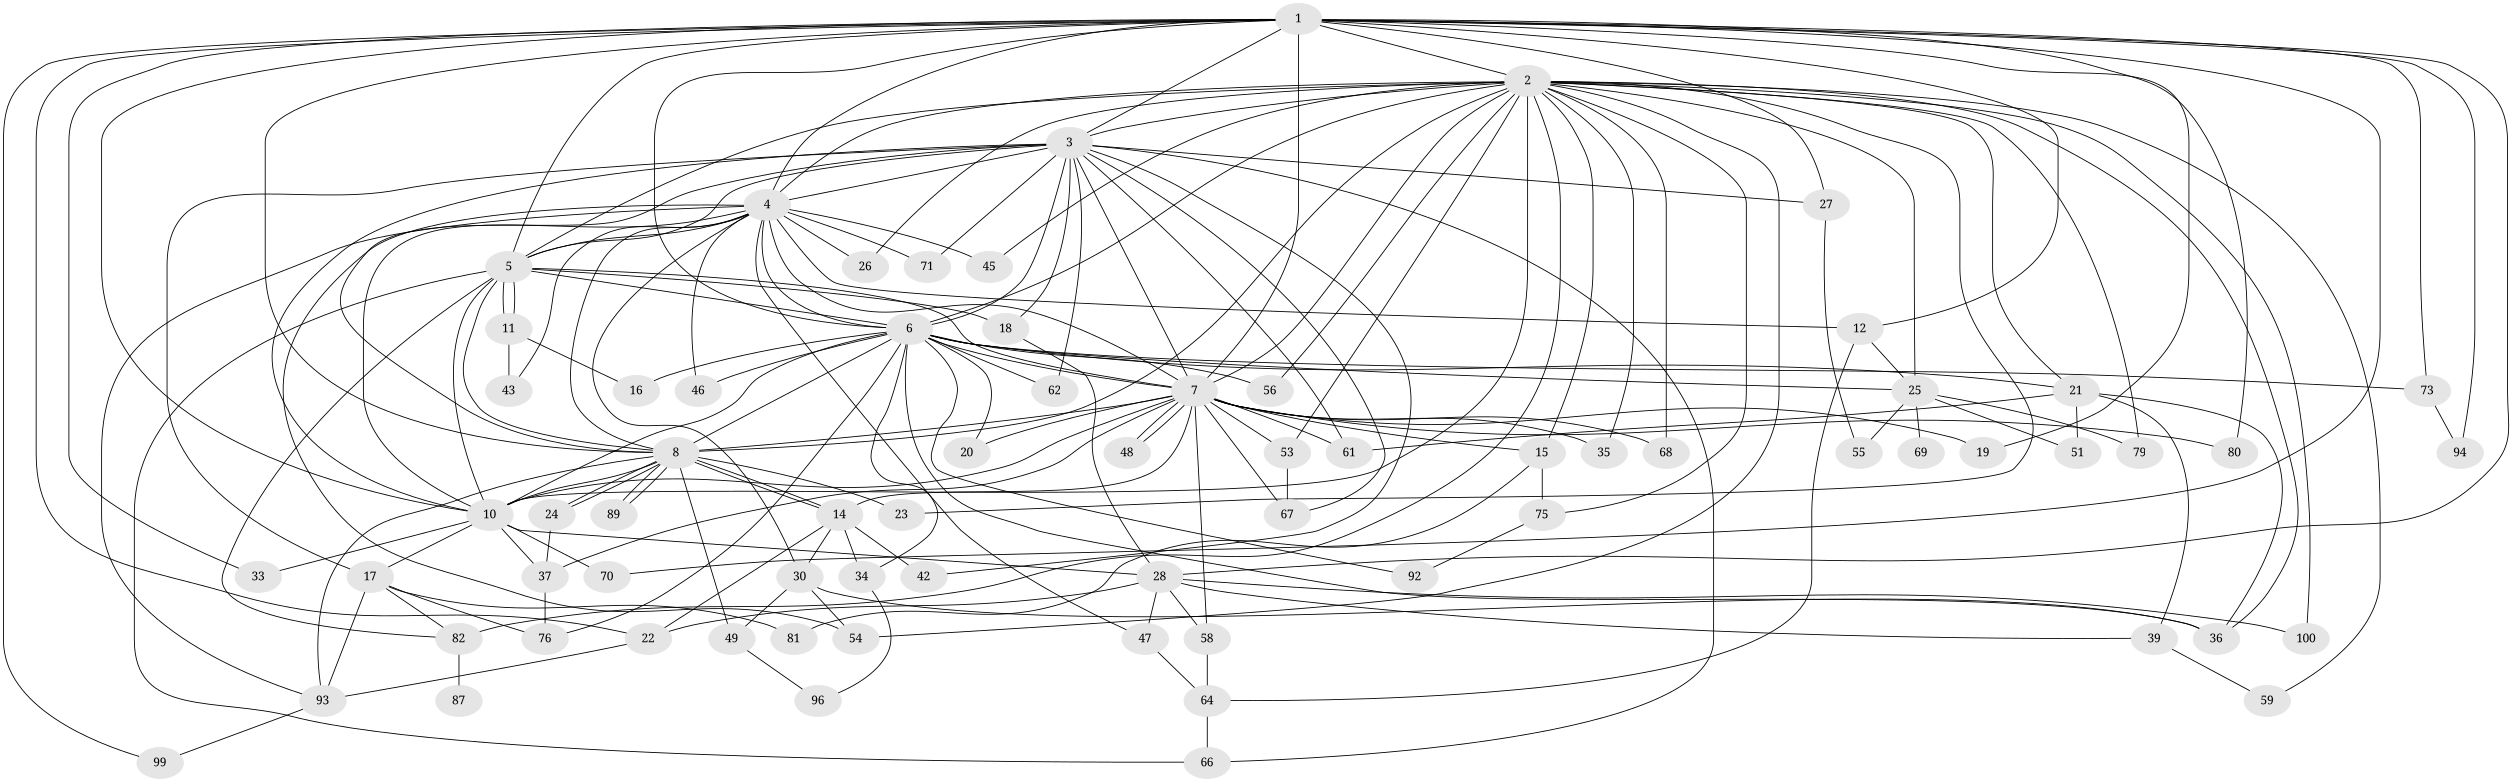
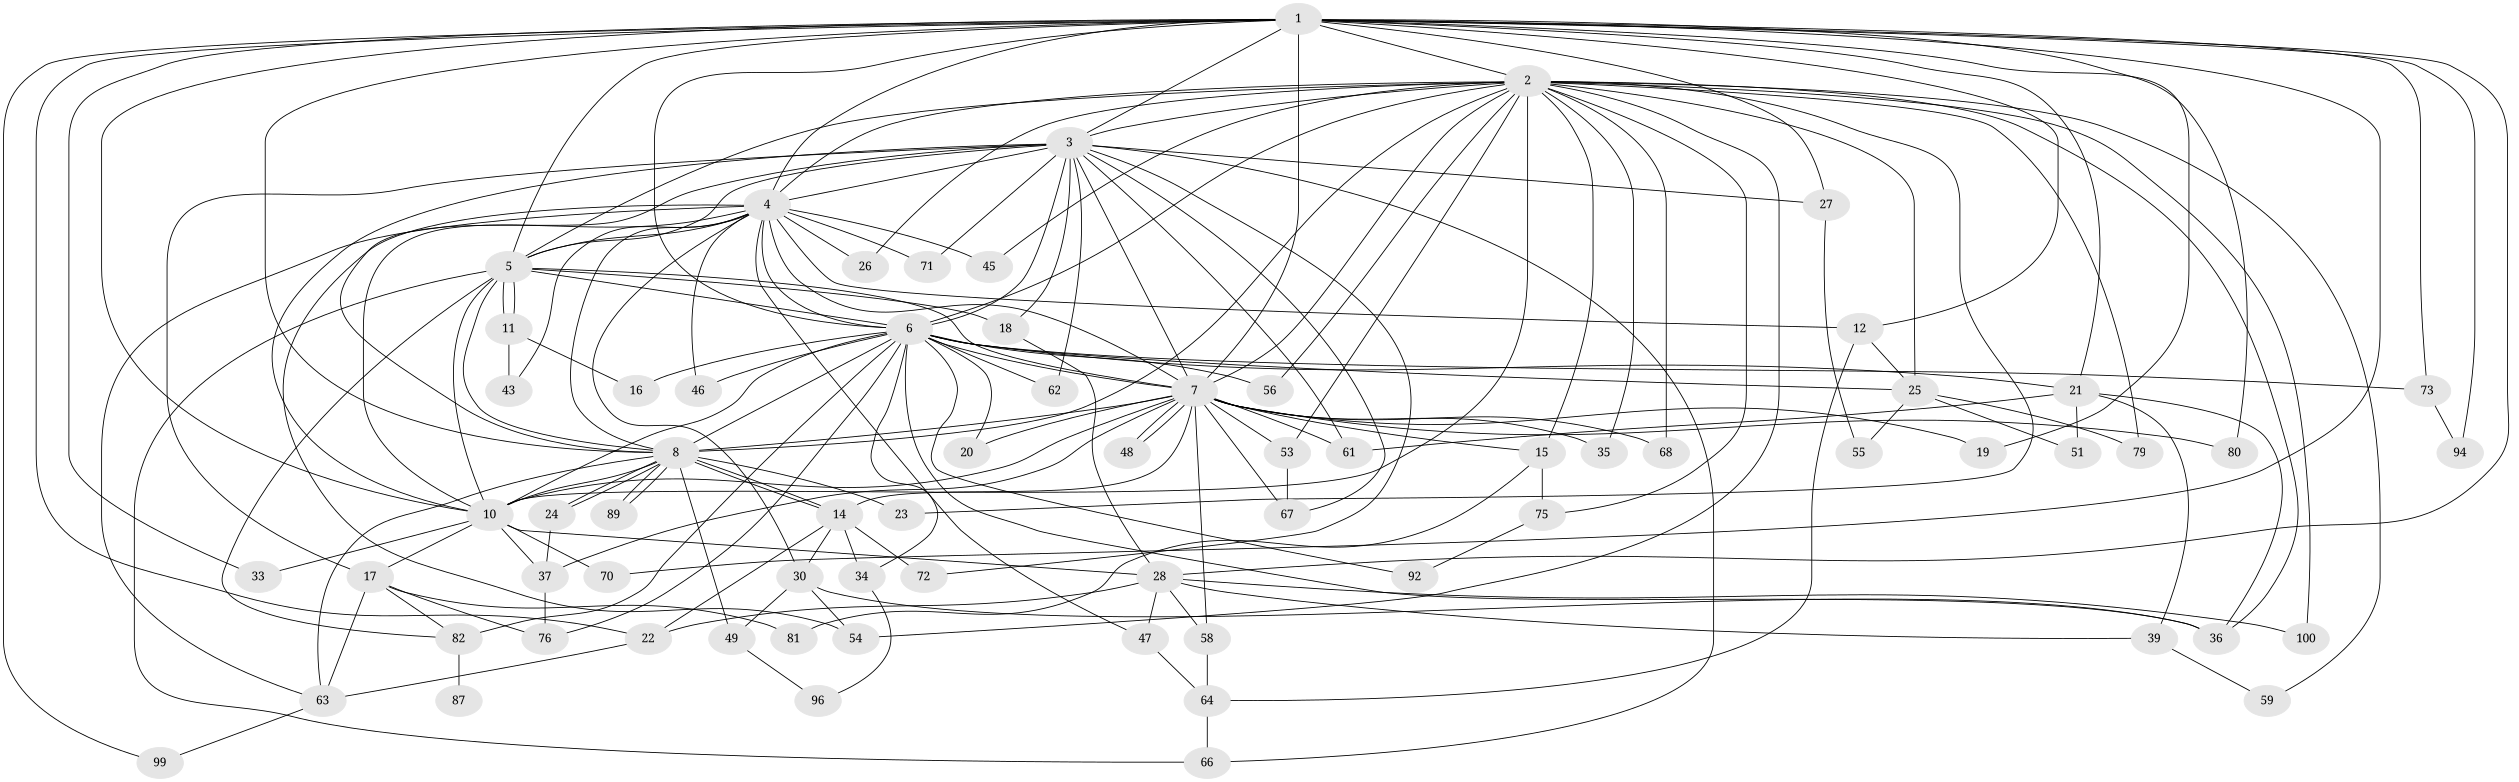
  graph {
    fontname="Noto Serif"
    node [color=gray90 fontname="Noto Serif" style=filled]
    edge [fontname="Noto Serif"]
    1 [super="+15"]
    2 [super="+65"]
    3 [super="+41"]
    4 [super="+77"]
    5 [super="+31"]
    6 [super="+9"]
    7 [super="+22"]
    8 [super="+67"]
    10 [super="+74"]
    12
    19
    27 [super="+40"]
    28 [super="+44"]
    n14 [label=22 super="+84"]
    33
    70
    73
    80
    94
    99
    n21 [label=15]
    21 [super="+38"]
    23
    25 [super="+29"]
    26
    35
    36 [super="+50"]
    45
    53 [super="+88"]
    54 [super="+60"]
    56
    59
    68
    75 [super="+86"]
    79
    82 [super="+85"]
    100
    17 [super="+52"]
    18 [super="+91"]
-   42
+   42 [label=72]
    n41 [label=67]
    62
    66 [super="+97"]
    71
    61
-   63 [super="+72" label=93]
+   63 [super="+72"]
    30
    43
    46 [super="+90"]
    47
    11
    16
    20
    34 [super="+95"]
    76
    92
    14 [super="+98"]
    37 [super="+93"]
    48
    58
    24
    49
    89
    64 [super="+83"]
    55
    39
    81
    51
-   69
    87
    96
    1 -- 2
    1 -- 3
    1 -- 4
    1 -- 5
    1 -- 6 [weight=2]
    1 -- 7 [weight=2]
    1 -- 8
    1 -- 10
    1 -- 12
    1 -- 19
    1 -- 27 [weight=2]
    1 -- 28
    1 -- n14
    1 -- 33
    1 -- 70
    1 -- 73
    1 -- 80
    1 -- 94
    1 -- 99
    2 -- 3
    2 -- 4
    2 -- 5
    2 -- 6 [weight=2]
    2 -- 7 [weight=2]
    2 -- 8
    2 -- 10
    2 -- n21
-   2 -- 21
+   1 -- 21
    2 -- 23
    2 -- 25
    2 -- 26
    2 -- 35
    2 -- 36
    2 -- 45
    2 -- 53
    2 -- 54
    2 -- 56
    2 -- 59
    2 -- 68
    2 -- 75
    2 -- 79
-   2 -- 82
+   6 -- 82
    2 -- 100
    3 -- 4
    3 -- 5
    3 -- 6 [weight=3]
    3 -- 7
    3 -- 8
    3 -- 10
    3 -- 27
    3 -- 17
    3 -- 18
    3 -- 42
    3 -- n41
    3 -- 62
    3 -- 66
    3 -- 71
    3 -- 61
    4 -- 5
    4 -- 6 [weight=2]
    4 -- 7 [weight=2]
    4 -- 8 [weight=2]
    4 -- 10
    4 -- 12
    4 -- 26
    4 -- 45
    4 -- 54
    4 -- 71
    4 -- 63
    4 -- 30
    4 -- 43
    4 -- 46
    4 -- 47
    5 -- 6 [weight=2]
    5 -- 7
    5 -- 8 [weight=2]
    5 -- 10
    5 -- 82
    5 -- 18
    5 -- 66
    5 -- 11
    5 -- 11
    6 -- 7 [weight=2]
    6 -- 8 [weight=2]
    6 -- 10 [weight=3]
    6 -- 73
    6 -- 21
    6 -- 25
    6 -- 36
    6 -- 56
    6 -- 62
    6 -- 46
    6 -- 16
    6 -- 20
    6 -- 34
    6 -- 76
    6 -- 92
    7 -- 8
    7 -- 10
    7 -- 19
    7 -- 80
    7 -- n21
    7 -- 35
    7 -- 53
    7 -- 68
    7 -- n41
    7 -- 61
    7 -- 20
    7 -- 14
    7 -- 37
    7 -- 48
    7 -- 48
    7 -- 58
    8 -- 10
    8 -- 23
    8 -- 63
    8 -- 14
    8 -- 14
    8 -- 24
    8 -- 24
    8 -- 49
    8 -- 89
    8 -- 89
    10 -- 28
    10 -- 33
    10 -- 70
    10 -- 17
    10 -- 37
    12 -- 25
    12 -- 64
    27 -- 55
    28 -- n14
    28 -- 100
    28 -- 47
    28 -- 58
    28 -- 39
    n14 -- 63
    73 -- 94
    n21 -- 75
    n21 -- 81
    21 -- 36
    21 -- 61
    21 -- 39
    21 -- 51
    25 -- 79
    25 -- 55
    25 -- 51
-   25 -- 69 [weight=2]
    53 -- n41
    75 -- 92
    82 -- 87
    17 -- 82
    17 -- 63
    17 -- 76
    17 -- 81
    18 -- 28
    63 -- 99
    30 -- 36
    30 -- 54
    30 -- 49
    47 -- 64
    11 -- 43
    11 -- 16
    34 -- 96
    14 -- n14
    14 -- 42
    14 -- 30
    14 -- 34 [weight=2]
    37 -- 76
    58 -- 64
    24 -- 37
    49 -- 96
    64 -- 66
    39 -- 59
  }
